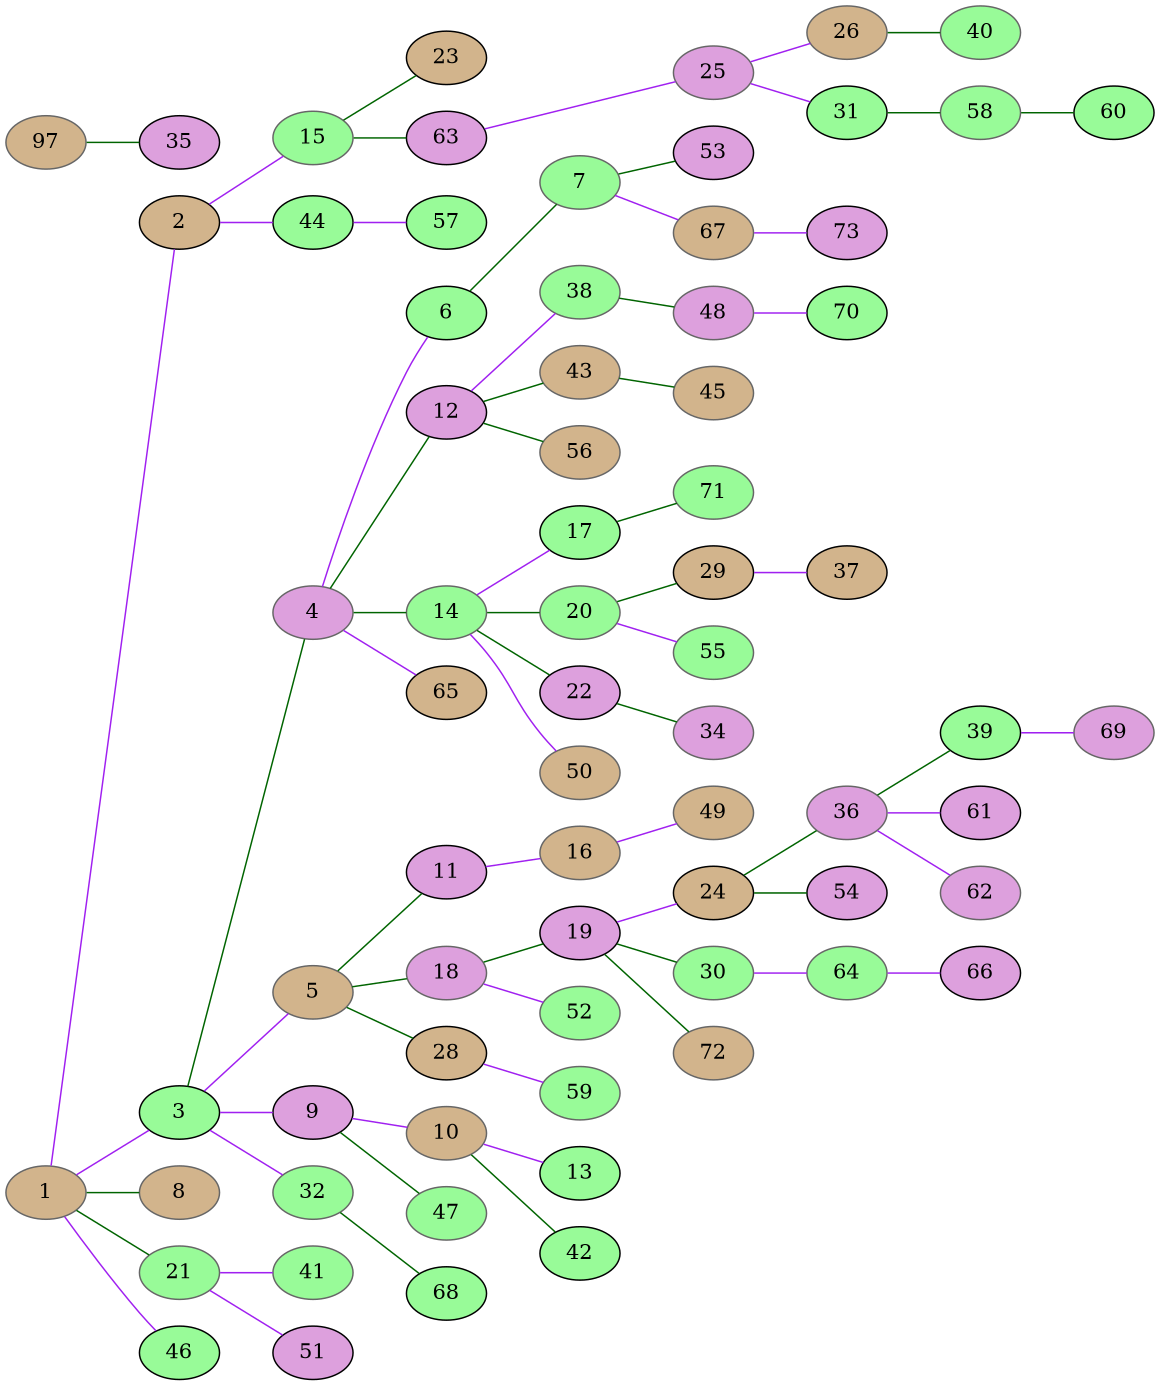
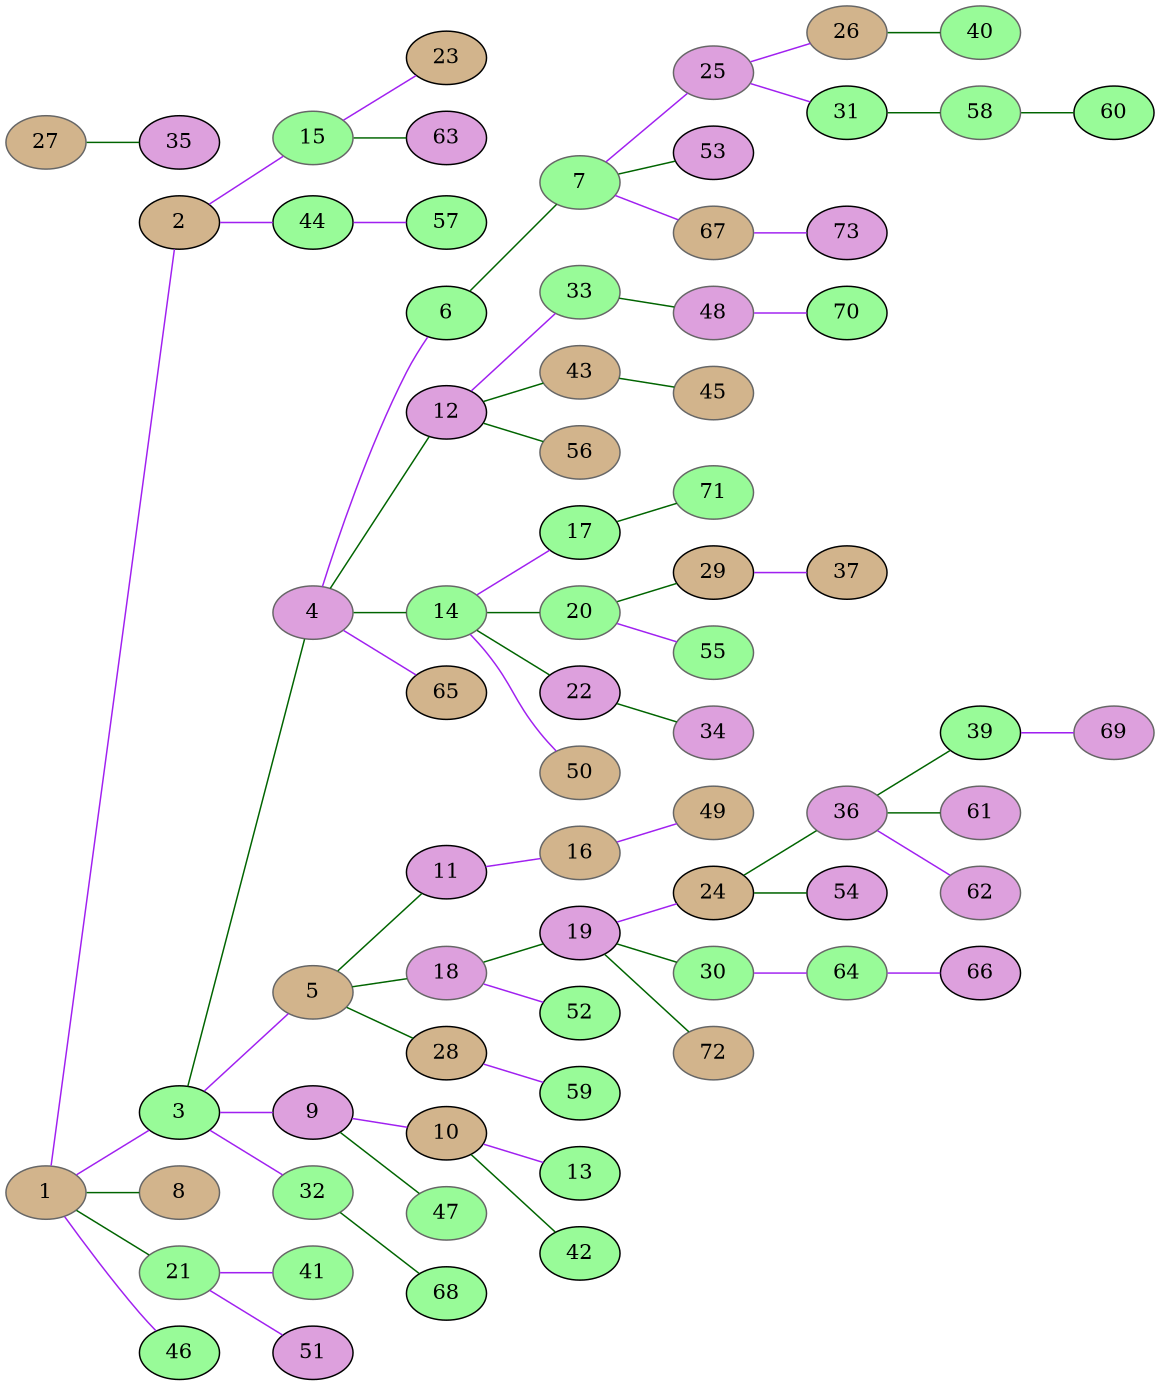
  graph {
    rankdir=LR
    node [color=gray40 fillcolor=palegreen style=filled]
    edge [color=purple]
    1 [fillcolor=tan]
    2 [color=black fillcolor=tan]
    3 [color=black]
    8 [fillcolor=tan]
    21
    46 [color=black]
    15
    44 [color=black]
    4 [fillcolor=plum]
    5 [fillcolor=tan]
    9 [color=black fillcolor=plum]
    32
    41
    51 [color=black fillcolor=plum]
    23 [color=black fillcolor=tan]
    63 [color=black fillcolor=plum]
    57 [color=black]
    6 [color=black]
    12 [color=black fillcolor=plum]
    14
    65 [color=black fillcolor=tan]
    11 [color=black fillcolor=plum]
    18 [fillcolor=plum]
    28 [color=black fillcolor=tan]
-   10 [fillcolor=tan]
+   10 [color=black fillcolor=tan]
    47
    68 [color=black]
    7
-   33 [label=38]
+   33
    43 [fillcolor=tan]
    56 [fillcolor=tan]
    17 [color=black]
    20
    22 [color=black fillcolor=plum]
    50 [fillcolor=tan]
    16 [fillcolor=tan]
    19 [color=black fillcolor=plum]
-   52
-   59
+   52 [color=black]
+   59 [color=black]
    25 [fillcolor=plum]
    53 [color=black fillcolor=plum]
    67 [fillcolor=tan]
    26 [fillcolor=tan]
    31 [color=black]
    73 [color=black fillcolor=plum]
    13 [color=black]
    42 [color=black]
    49 [fillcolor=tan]
    48 [fillcolor=plum]
    45 [fillcolor=tan]
    71
    29 [color=black fillcolor=tan]
    55
    34 [fillcolor=plum]
-   27 [fillcolor=tan label=97]
+   27 [fillcolor=tan]
    35 [color=black fillcolor=plum]
    24 [color=black fillcolor=tan]
    30
    72 [fillcolor=tan]
    36 [fillcolor=plum]
    54 [color=black fillcolor=plum]
    64
    37 [color=black fillcolor=tan]
    39 [color=black]
-   61 [color=black fillcolor=plum]
+   61 [fillcolor=plum]
    62 [fillcolor=plum]
    40
    58
    66 [color=black fillcolor=plum]
    60 [color=black]
    70 [color=black]
    69 [fillcolor=plum]
    1 -- 2
    1 -- 3
    1 -- 8 [color=darkgreen]
    1 -- 21 [color=darkgreen]
    1 -- 46
    2 -- 15
    2 -- 44
    3 -- 4 [color=darkgreen]
    3 -- 5
    3 -- 9
    3 -- 32
    21 -- 41
    21 -- 51
-   15 -- 23 [color=darkgreen]
+   15 -- 23
    15 -- 63 [color=darkgreen]
    44 -- 57
    4 -- 6
    4 -- 12 [color=darkgreen]
    4 -- 14 [color=darkgreen]
    4 -- 65
    5 -- 11 [color=darkgreen]
    5 -- 18 [color=darkgreen]
    5 -- 28 [color=darkgreen]
    9 -- 10
    9 -- 47 [color=darkgreen]
    32 -- 68 [color=darkgreen]
    6 -- 7 [color=darkgreen]
    12 -- 33
    12 -- 43 [color=darkgreen]
    12 -- 56 [color=darkgreen]
    14 -- 17
    14 -- 20 [color=darkgreen]
    14 -- 22 [color=darkgreen]
    14 -- 50
    11 -- 16
    18 -- 19 [color=darkgreen]
    18 -- 52
    28 -- 59
    10 -- 13
    10 -- 42 [color=darkgreen]
-   63 -- 25
+   7 -- 25
    7 -- 53 [color=darkgreen]
    7 -- 67
    33 -- 48 [color=darkgreen]
    43 -- 45 [color=darkgreen]
    17 -- 71 [color=darkgreen]
    20 -- 29 [color=darkgreen]
    20 -- 55
    22 -- 34 [color=darkgreen]
    16 -- 49
    19 -- 24
    19 -- 30 [color=darkgreen]
    19 -- 72 [color=darkgreen]
    25 -- 26
    25 -- 31
    67 -- 73
    26 -- 40 [color=darkgreen]
    31 -- 58 [color=darkgreen]
    48 -- 70
    29 -- 37
    27 -- 35 [color=darkgreen]
    24 -- 36 [color=darkgreen]
    24 -- 54 [color=darkgreen]
    30 -- 64
    36 -- 39 [color=darkgreen]
-   36 -- 61
+   36 -- 61 [color=darkgreen]
    36 -- 62
    64 -- 66
    39 -- 69
    58 -- 60 [color=darkgreen]
  }
